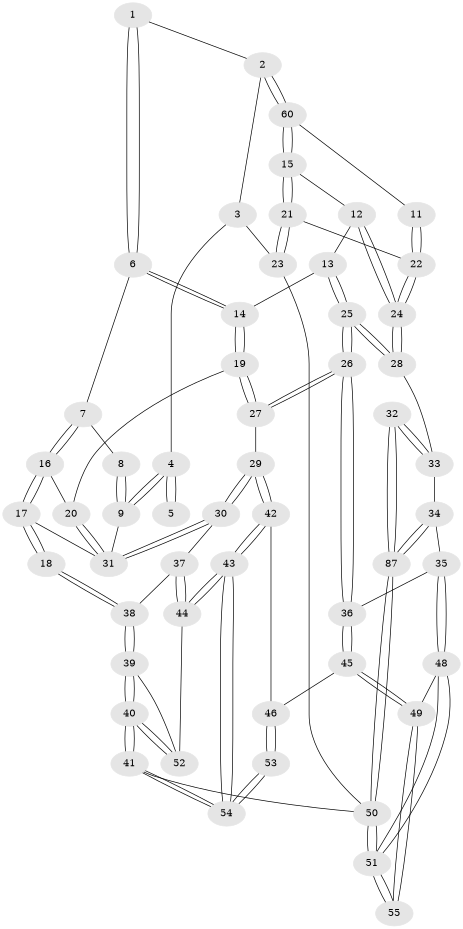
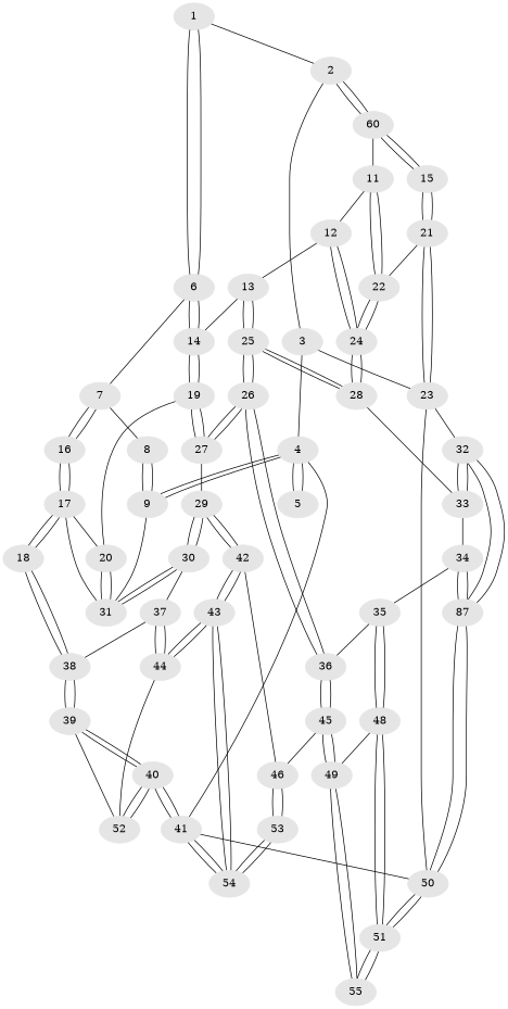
  graph {
    node [color=gray90 style=filled]
    1
    2
    6
    3
    n5 [label=60]
    7
    14
    4
    23
    15
    11
    5
    9
    41
    21
    32
    50
    31
    54
    8
    16
    19
    17
    20
    18
    38
    12
    22
    13
    24
    25
    28
    26
    27
    39
    29
    33
    n38 [label=87]
    51
    36
    45
    30
    42
    34
    37
    43
    46
    44
    35
    48
    49
    52
    40
    53
    55
    1 -- 2
    1 -- 6
    1 -- 6
    2 -- 3
    2 -- n5
    2 -- n5
    6 -- 7
    6 -- 14
    6 -- 14
    3 -- 4
    3 -- 23
    n5 -- 15
    n5 -- 15
    n5 -- 11
    7 -- 8
    7 -- 16
    7 -- 16
    14 -- 19
    14 -- 19
    4 -- 5
    4 -- 5
    4 -- 9
    4 -- 9
+   4 -- 41
+   23 -- 32
    23 -- 50
    15 -- 21
    15 -- 21
-   15 -- 12
+   11 -- 12
    11 -- 22
    11 -- 22
    9 -- 31
    41 -- 50
    41 -- 54
    41 -- 54
    21 -- 23
    21 -- 23
    21 -- 22
    32 -- 33
    32 -- 33
    32 -- n38
    32 -- n38
    50 -- 51
    50 -- 51
    8 -- 9
    8 -- 9
    16 -- 17
    16 -- 17
-   16 -- 20
+   17 -- 20
    19 -- 20
    19 -- 27
    19 -- 27
    17 -- 31
    17 -- 18
    17 -- 18
    20 -- 31
    20 -- 31
    18 -- 38
    18 -- 38
    38 -- 39
    38 -- 39
    12 -- 13
    12 -- 24
    12 -- 24
    22 -- 24
    22 -- 24
    13 -- 14
    13 -- 25
    13 -- 25
    24 -- 28
    24 -- 28
    25 -- 28
    25 -- 28
    25 -- 26
    25 -- 26
    28 -- 33
    26 -- 27
    26 -- 27
    26 -- 36
    26 -- 36
    27 -- 29
    39 -- 52
    39 -- 40
    39 -- 40
    29 -- 30
    29 -- 30
    29 -- 42
    29 -- 42
    33 -- 34
    n38 -- 50
    n38 -- 50
    51 -- 55
    51 -- 55
    36 -- 45
    36 -- 45
    45 -- 46
    45 -- 49
    45 -- 49
    30 -- 31
    30 -- 31
    30 -- 37
    42 -- 43
    42 -- 43
    42 -- 46
    34 -- n38
    34 -- n38
    34 -- 35
    37 -- 38
    37 -- 44
    37 -- 44
    43 -- 54
    43 -- 54
    43 -- 44
    43 -- 44
    46 -- 53
    46 -- 53
    44 -- 52
    35 -- 36
    35 -- 48
    35 -- 48
    48 -- 51
    48 -- 51
    48 -- 49
    49 -- 55
    49 -- 55
    40 -- 41
    40 -- 41
    40 -- 52
    40 -- 52
    53 -- 54
    53 -- 54
  }
